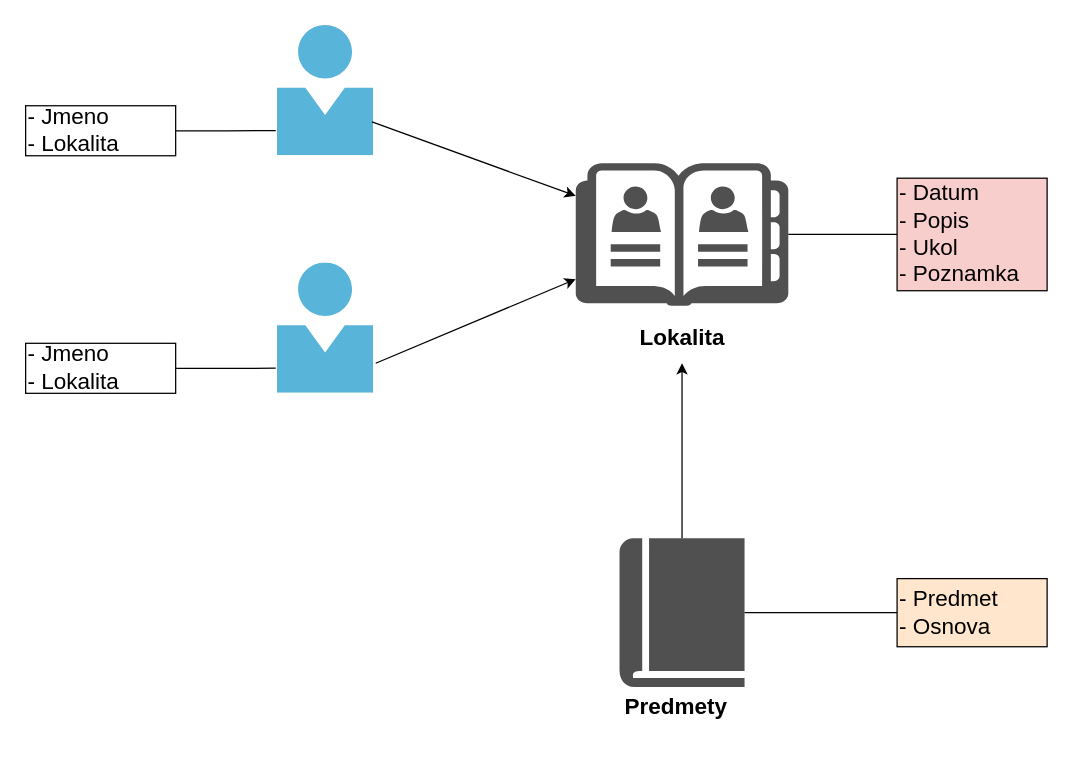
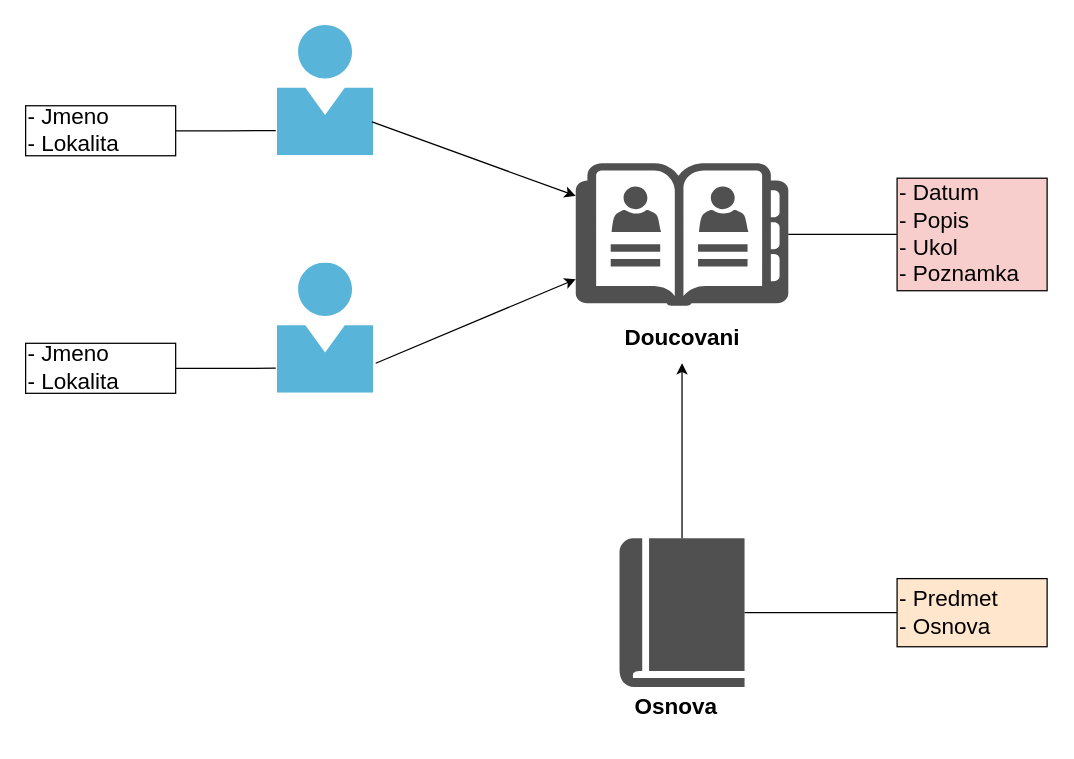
  <mxCell id="0" />
  <mxCell id="1" parent="0" />
  <mxCell id="2" value="" style="group" vertex="1" connectable="0" parent="1"><mxGeometry x="20" y="20" width="278.5" height="144.05" as="geometry" /></mxCell>
  <mxCell id="3" value="- Jmeno&lt;br&gt;- Lokalita" style="rounded=1;whiteSpace=wrap;html=1;fontSize=18;arcSize=0;container=0;align=left;" vertex="1" parent="2"><mxGeometry y="64.05" width="120" height="40" as="geometry" /></mxCell>
  <mxCell id="4" value="" style="sketch=0;aspect=fixed;html=1;points=[];align=center;image;fontSize=12;image=img/lib/mscae/Person.svg;container=0;" vertex="1" parent="2"><mxGeometry x="201.5" width="77" height="104.05" as="geometry" /></mxCell>
  <mxCell id="5" style="edgeStyle=orthogonalEdgeStyle;rounded=0;orthogonalLoop=1;jettySize=auto;html=1;exitX=1;exitY=0.5;exitDx=0;exitDy=0;entryX=-0.019;entryY=0.807;entryDx=0;entryDy=0;entryPerimeter=0;fontSize=18;endArrow=none;endFill=0;" edge="1" parent="2" source="3" target="4"><mxGeometry relative="1" as="geometry" /></mxCell>
  <mxCell id="6" value="" style="group" vertex="1" connectable="0" parent="1"><mxGeometry x="20" y="210" width="295" height="144.05" as="geometry" /></mxCell>
  <mxCell id="7" value="- Jmeno&lt;br&gt;- Lokalita" style="rounded=1;whiteSpace=wrap;html=1;fontSize=18;arcSize=0;container=0;align=left;" vertex="1" parent="6"><mxGeometry y="64.05" width="120" height="40" as="geometry" /></mxCell>
  <mxCell id="8" value="" style="sketch=0;aspect=fixed;html=1;points=[];align=center;image;fontSize=12;image=img/lib/mscae/Person.svg;container=0;" vertex="1" parent="6"><mxGeometry x="201.5" width="77" height="104.05" as="geometry" /></mxCell>
  <mxCell id="9" style="edgeStyle=orthogonalEdgeStyle;rounded=0;orthogonalLoop=1;jettySize=auto;html=1;exitX=1;exitY=0.5;exitDx=0;exitDy=0;entryX=-0.019;entryY=0.807;entryDx=0;entryDy=0;entryPerimeter=0;fontSize=18;endArrow=none;endFill=0;" edge="1" parent="6" source="7" target="8"><mxGeometry relative="1" as="geometry" /></mxCell>
  <mxCell id="10" value="" style="group" vertex="1" connectable="0" parent="1"><mxGeometry x="460" y="130" width="377" height="160" as="geometry" /></mxCell>
  <mxCell id="11" value="" style="sketch=0;pointerEvents=1;shadow=0;dashed=0;html=1;strokeColor=none;fillColor=#505050;labelPosition=center;verticalLabelPosition=bottom;verticalAlign=top;outlineConnect=0;align=center;shape=mxgraph.office.concepts.address_book;fontSize=18;" vertex="1" parent="10"><mxGeometry width="170" height="114" as="geometry" /></mxCell>
- <mxCell id="12" value="&lt;b&gt;Lokalita&lt;/b&gt;" style="text;html=1;align=center;verticalAlign=middle;resizable=0;points=[];autosize=1;strokeColor=none;fillColor=none;fontSize=18;" vertex="1" parent="10"><mxGeometry x="25" y="120" width="120" height="40" as="geometry" /></mxCell>
+ <mxCell id="12" value="&lt;b&gt;Doucovani&lt;/b&gt;" style="text;html=1;align=center;verticalAlign=middle;resizable=0;points=[];autosize=1;strokeColor=none;fillColor=none;fontSize=18;" vertex="1" parent="10"><mxGeometry x="25" y="120" width="120" height="40" as="geometry" /></mxCell>
  <mxCell id="13" style="edgeStyle=orthogonalEdgeStyle;rounded=0;orthogonalLoop=1;jettySize=auto;html=1;exitX=0;exitY=0.5;exitDx=0;exitDy=0;fontSize=18;endArrow=none;endFill=0;" edge="1" parent="10" source="14" target="11"><mxGeometry relative="1" as="geometry" /></mxCell>
  <mxCell id="14" value="- Datum&lt;br&gt;- Popis&lt;br&gt;- Ukol&lt;br&gt;- Poznamka" style="rounded=0;whiteSpace=wrap;html=1;fontSize=18;align=left;fillColor=#f8cecc;" vertex="1" parent="10"><mxGeometry x="257" y="12" width="120" height="90" as="geometry" /></mxCell>
  <mxCell id="15" value="" style="sketch=0;pointerEvents=1;shadow=0;dashed=0;html=1;strokeColor=none;fillColor=#505050;labelPosition=center;verticalLabelPosition=bottom;verticalAlign=top;outlineConnect=0;align=center;shape=mxgraph.office.concepts.book_journal;fontSize=18;" vertex="1" parent="1"><mxGeometry x="495" y="430" width="100" height="119" as="geometry" /></mxCell>
- <mxCell id="16" value="&lt;b&gt;Predmety&lt;/b&gt;" style="text;html=1;align=center;verticalAlign=middle;resizable=0;points=[];autosize=1;strokeColor=none;fillColor=none;fontSize=18;" vertex="1" parent="1"><mxGeometry x="485" y="545" width="110" height="40" as="geometry" /></mxCell>
+ <mxCell id="16" value="&lt;b&gt;Osnova&lt;/b&gt;" style="text;html=1;align=center;verticalAlign=middle;resizable=0;points=[];autosize=1;strokeColor=none;fillColor=none;fontSize=18;" vertex="1" parent="1"><mxGeometry x="485" y="545" width="110" height="40" as="geometry" /></mxCell>
  <mxCell id="17" style="edgeStyle=orthogonalEdgeStyle;rounded=0;orthogonalLoop=1;jettySize=auto;html=1;exitX=0;exitY=0.5;exitDx=0;exitDy=0;fontSize=18;endArrow=none;endFill=0;" edge="1" parent="1" source="18" target="15"><mxGeometry relative="1" as="geometry" /></mxCell>
  <mxCell id="18" value="- Predmet&lt;br&gt;- Osnova" style="rounded=0;whiteSpace=wrap;html=1;fontSize=18;align=left;fillColor=#ffe6cc;" vertex="1" parent="1"><mxGeometry x="717" y="462.25" width="120" height="54.5" as="geometry" /></mxCell>
  <mxCell id="19" value="" style="endArrow=classic;html=1;rounded=0;fontSize=18;exitX=0.981;exitY=0.74;exitDx=0;exitDy=0;exitPerimeter=0;" edge="1" parent="1" source="4" target="11"><mxGeometry width="50" height="50" relative="1" as="geometry"><mxPoint x="450" y="100" as="sourcePoint" /><mxPoint x="500" y="50" as="targetPoint" /></mxGeometry></mxCell>
  <mxCell id="20" value="" style="endArrow=classic;html=1;rounded=0;fontSize=18;" edge="1" parent="1" target="11"><mxGeometry width="50" height="50" relative="1" as="geometry"><mxPoint x="300" y="290" as="sourcePoint" /><mxPoint x="440" y="290" as="targetPoint" /></mxGeometry></mxCell>
  <mxCell id="21" value="" style="endArrow=classic;html=1;rounded=0;fontSize=18;" edge="1" parent="1" source="15" target="12"><mxGeometry width="50" height="50" relative="1" as="geometry"><mxPoint x="520" y="404.05" as="sourcePoint" /><mxPoint x="570" y="354.05" as="targetPoint" /></mxGeometry></mxCell>
